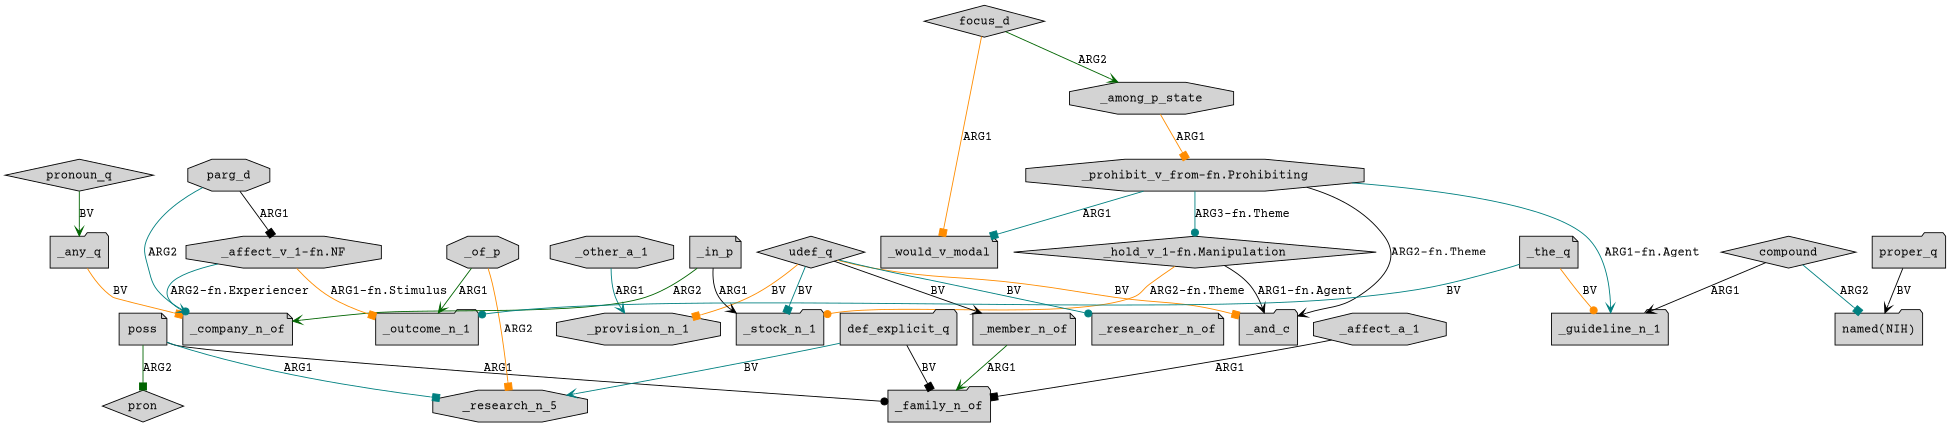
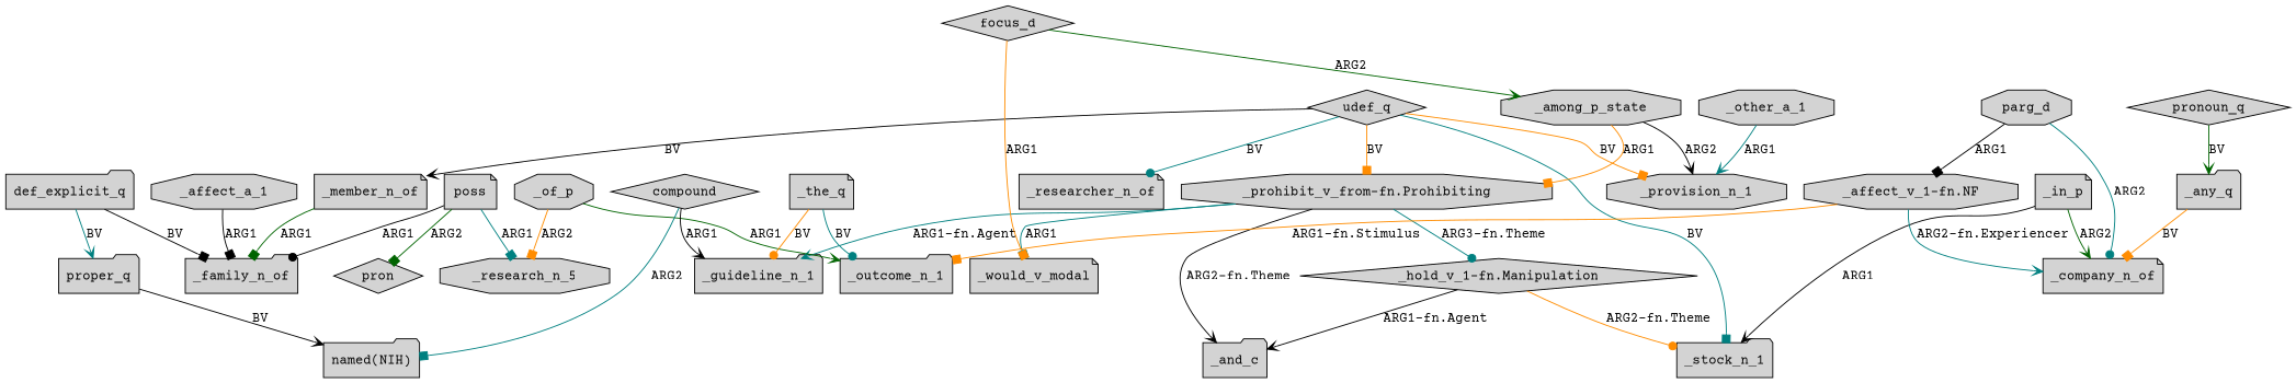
  digraph {
    fontname="Courier Prime"
    node [fontname="Courier Prime" shape=folder style=filled]
    edge [arrowhead=vee color=teal fontname="Courier Prime"]
    _guideline_n_1
    "_prohibit_v_from-fn.Prohibiting" [shape=octagon]
    "_hold_v_1-fn.Manipulation" [shape=diamond]
    _and_c
    _would_v_modal [shape=note]
    _stock_n_1
    _member_n_of [shape=note]
    _family_n_of
    poss [shape=note]
    pron [shape=diamond]
    n11 [label=_research_n_5 shape=octagon]
    _of_p [shape=octagon]
    _outcome_n_1
    compound [shape=diamond]
    "named(NIH)"
    _other_a_1 [shape=octagon]
    _provision_n_1 [shape=octagon]
    udef_q [shape=diamond]
    _researcher_n_of [shape=note]
    _among_p_state [shape=octagon]
    pronoun_q [shape=diamond]
    _any_q
    _in_p [shape=note]
    _company_n_of [shape=note]
    parg_d [shape=octagon]
    "_affect_v_1-fn.NF" [shape=octagon]
    proper_q
    _the_q [shape=note]
    n29 [label=_affect_a_1 shape=octagon]
    def_explicit_q
    focus_d [shape=diamond]
    "_prohibit_v_from-fn.Prohibiting" -> _guideline_n_1 [label="ARG1-fn.Agent"]
    "_prohibit_v_from-fn.Prohibiting" -> "_hold_v_1-fn.Manipulation" [arrowhead=dot label="ARG3-fn.Theme"]
    "_prohibit_v_from-fn.Prohibiting" -> _and_c [color=black label="ARG2-fn.Theme"]
    "_prohibit_v_from-fn.Prohibiting" -> _would_v_modal [arrowhead=box label=ARG1]
    "_hold_v_1-fn.Manipulation" -> _and_c [color=black label="ARG1-fn.Agent"]
    "_hold_v_1-fn.Manipulation" -> _stock_n_1 [arrowhead=dot color=darkorange label="ARG2-fn.Theme"]
-   _member_n_of -> _family_n_of [color=darkgreen label=ARG1]
+   _member_n_of -> _family_n_of [arrowhead=box color=darkgreen label=ARG1]
    poss -> _family_n_of [arrowhead=dot color=black label=ARG1]
    poss -> pron [arrowhead=box color=darkgreen label=ARG2]
    poss -> n11 [arrowhead=box label=ARG1]
    _of_p -> n11 [arrowhead=box color=darkorange label=ARG2]
    _of_p -> _outcome_n_1 [color=darkgreen label=ARG1]
    compound -> _guideline_n_1 [color=black label=ARG1]
    compound -> "named(NIH)" [arrowhead=box label=ARG2]
    _other_a_1 -> _provision_n_1 [label=ARG1]
-   udef_q -> _and_c [arrowhead=box color=darkorange label=BV]
+   udef_q -> "_prohibit_v_from-fn.Prohibiting" [arrowhead=box color=darkorange label=BV]
    udef_q -> _stock_n_1 [arrowhead=box label=BV]
    udef_q -> _member_n_of [color=black label=BV]
    udef_q -> _provision_n_1 [arrowhead=box color=darkorange label=BV]
    udef_q -> _researcher_n_of [arrowhead=dot label=BV]
    _among_p_state -> "_prohibit_v_from-fn.Prohibiting" [arrowhead=box color=darkorange label=ARG1]
+   _among_p_state -> _provision_n_1 [color=black label=ARG2]
    pronoun_q -> _any_q [color=darkgreen label=BV]
    _any_q -> _company_n_of [arrowhead=box color=darkorange label=BV]
    _in_p -> _stock_n_1 [color=black label=ARG1]
    _in_p -> _company_n_of [color=darkgreen label=ARG2]
    parg_d -> _company_n_of [arrowhead=dot label=ARG2]
    parg_d -> "_affect_v_1-fn.NF" [arrowhead=box color=black label=ARG1]
    "_affect_v_1-fn.NF" -> _outcome_n_1 [arrowhead=box color=darkorange label="ARG1-fn.Stimulus"]
    "_affect_v_1-fn.NF" -> _company_n_of [label="ARG2-fn.Experiencer"]
    proper_q -> "named(NIH)" [color=black label=BV]
    _the_q -> _guideline_n_1 [arrowhead=dot color=darkorange label=BV]
    _the_q -> _outcome_n_1 [arrowhead=dot label=BV]
    n29 -> _family_n_of [arrowhead=box color=black label=ARG1]
    def_explicit_q -> _family_n_of [arrowhead=box color=black label=BV]
-   def_explicit_q -> n11 [label=BV]
+   def_explicit_q -> proper_q [label=BV]
    focus_d -> _would_v_modal [arrowhead=box color=darkorange label=ARG1]
    focus_d -> _among_p_state [color=darkgreen label=ARG2]
  }
